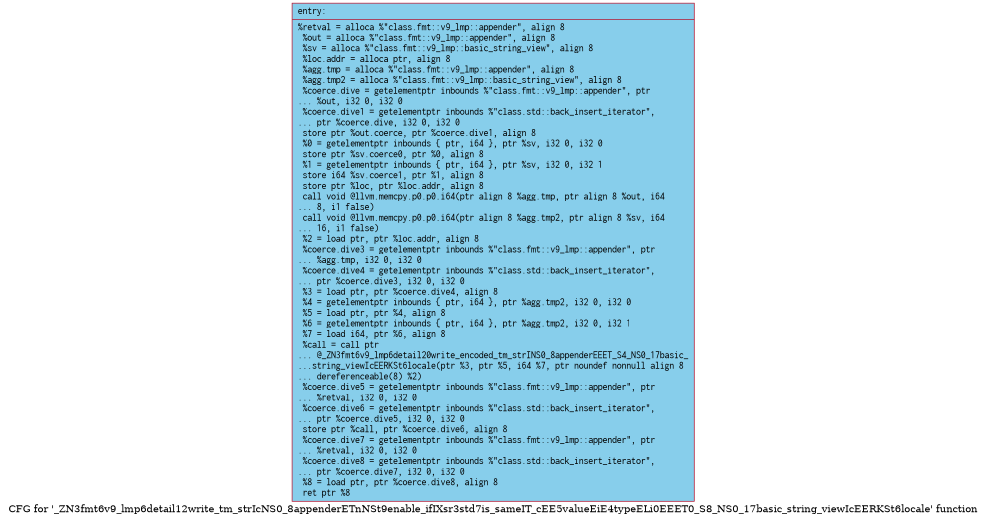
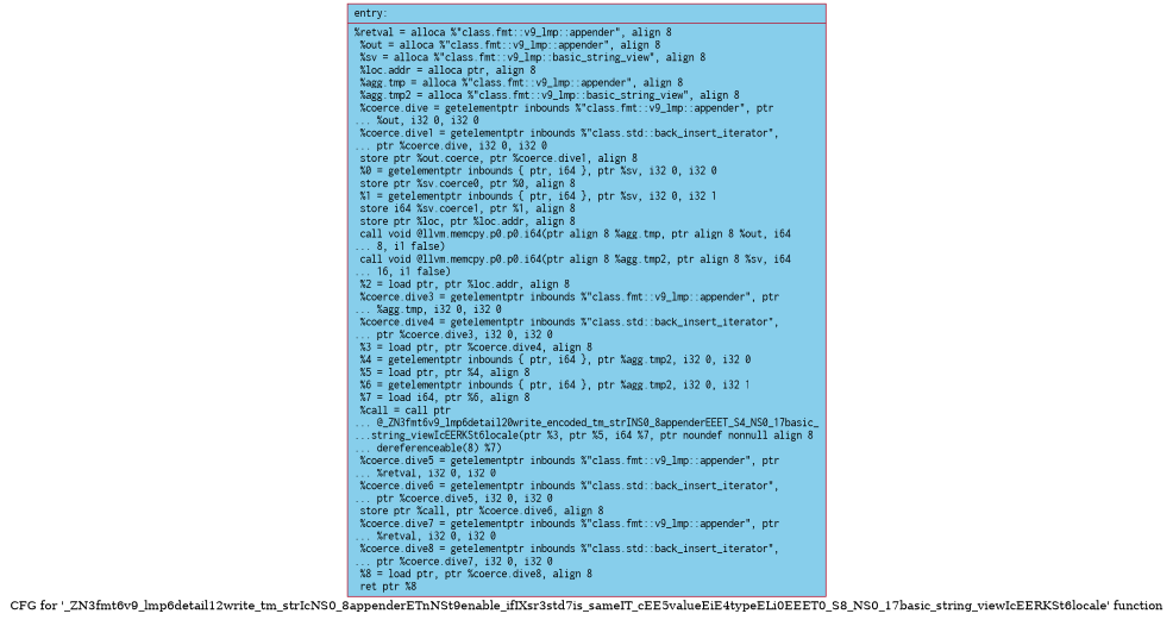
  digraph {
    label="CFG for '_ZN3fmt6v9_lmp6detail12write_tm_strIcNS0_8appenderETnNSt9enable_ifIXsr3std7is_sameIT_cEE5valueEiE4typeELi0EEET0_S8_NS0_17basic_string_viewIcEERKSt6locale' function"
-   n1 [color="#b70d28ff" fillcolor=skyblue fontname=Courier label="{entry:\l|  %retval = alloca %\"class.fmt::v9_lmp::appender\", align 8\l  %out = alloca %\"class.fmt::v9_lmp::appender\", align 8\l  %sv = alloca %\"class.fmt::v9_lmp::basic_string_view\", align 8\l  %loc.addr = alloca ptr, align 8\l  %agg.tmp = alloca %\"class.fmt::v9_lmp::appender\", align 8\l  %agg.tmp2 = alloca %\"class.fmt::v9_lmp::basic_string_view\", align 8\l  %coerce.dive = getelementptr inbounds %\"class.fmt::v9_lmp::appender\", ptr\l... %out, i32 0, i32 0\l  %coerce.dive1 = getelementptr inbounds %\"class.std::back_insert_iterator\",\l... ptr %coerce.dive, i32 0, i32 0\l  store ptr %out.coerce, ptr %coerce.dive1, align 8\l  %0 = getelementptr inbounds \{ ptr, i64 \}, ptr %sv, i32 0, i32 0\l  store ptr %sv.coerce0, ptr %0, align 8\l  %1 = getelementptr inbounds \{ ptr, i64 \}, ptr %sv, i32 0, i32 1\l  store i64 %sv.coerce1, ptr %1, align 8\l  store ptr %loc, ptr %loc.addr, align 8\l  call void @llvm.memcpy.p0.p0.i64(ptr align 8 %agg.tmp, ptr align 8 %out, i64\l... 8, i1 false)\l  call void @llvm.memcpy.p0.p0.i64(ptr align 8 %agg.tmp2, ptr align 8 %sv, i64\l... 16, i1 false)\l  %2 = load ptr, ptr %loc.addr, align 8\l  %coerce.dive3 = getelementptr inbounds %\"class.fmt::v9_lmp::appender\", ptr\l... %agg.tmp, i32 0, i32 0\l  %coerce.dive4 = getelementptr inbounds %\"class.std::back_insert_iterator\",\l... ptr %coerce.dive3, i32 0, i32 0\l  %3 = load ptr, ptr %coerce.dive4, align 8\l  %4 = getelementptr inbounds \{ ptr, i64 \}, ptr %agg.tmp2, i32 0, i32 0\l  %5 = load ptr, ptr %4, align 8\l  %6 = getelementptr inbounds \{ ptr, i64 \}, ptr %agg.tmp2, i32 0, i32 1\l  %7 = load i64, ptr %6, align 8\l  %call = call ptr\l... @_ZN3fmt6v9_lmp6detail20write_encoded_tm_strINS0_8appenderEEET_S4_NS0_17basic_\l...string_viewIcEERKSt6locale(ptr %3, ptr %5, i64 %7, ptr noundef nonnull align 8\l... dereferenceable(8) %2)\l  %coerce.dive5 = getelementptr inbounds %\"class.fmt::v9_lmp::appender\", ptr\l... %retval, i32 0, i32 0\l  %coerce.dive6 = getelementptr inbounds %\"class.std::back_insert_iterator\",\l... ptr %coerce.dive5, i32 0, i32 0\l  store ptr %call, ptr %coerce.dive6, align 8\l  %coerce.dive7 = getelementptr inbounds %\"class.fmt::v9_lmp::appender\", ptr\l... %retval, i32 0, i32 0\l  %coerce.dive8 = getelementptr inbounds %\"class.std::back_insert_iterator\",\l... ptr %coerce.dive7, i32 0, i32 0\l  %8 = load ptr, ptr %coerce.dive8, align 8\l  ret ptr %8\l}" shape=record style=filled]
+   n1 [color="#b70d28ff" fillcolor=skyblue fontname=Courier label="{entry:\l|  %retval = alloca %\"class.fmt::v9_lmp::appender\", align 8\l  %out = alloca %\"class.fmt::v9_lmp::appender\", align 8\l  %sv = alloca %\"class.fmt::v9_lmp::basic_string_view\", align 8\l  %loc.addr = alloca ptr, align 8\l  %agg.tmp = alloca %\"class.fmt::v9_lmp::appender\", align 8\l  %agg.tmp2 = alloca %\"class.fmt::v9_lmp::basic_string_view\", align 8\l  %coerce.dive = getelementptr inbounds %\"class.fmt::v9_lmp::appender\", ptr\l... %out, i32 0, i32 0\l  %coerce.dive1 = getelementptr inbounds %\"class.std::back_insert_iterator\",\l... ptr %coerce.dive, i32 0, i32 0\l  store ptr %out.coerce, ptr %coerce.dive1, align 8\l  %0 = getelementptr inbounds \{ ptr, i64 \}, ptr %sv, i32 0, i32 0\l  store ptr %sv.coerce0, ptr %0, align 8\l  %1 = getelementptr inbounds \{ ptr, i64 \}, ptr %sv, i32 0, i32 1\l  store i64 %sv.coerce1, ptr %1, align 8\l  store ptr %loc, ptr %loc.addr, align 8\l  call void @llvm.memcpy.p0.p0.i64(ptr align 8 %agg.tmp, ptr align 8 %out, i64\l... 8, i1 false)\l  call void @llvm.memcpy.p0.p0.i64(ptr align 8 %agg.tmp2, ptr align 8 %sv, i64\l... 16, i1 false)\l  %2 = load ptr, ptr %loc.addr, align 8\l  %coerce.dive3 = getelementptr inbounds %\"class.fmt::v9_lmp::appender\", ptr\l... %agg.tmp, i32 0, i32 0\l  %coerce.dive4 = getelementptr inbounds %\"class.std::back_insert_iterator\",\l... ptr %coerce.dive3, i32 0, i32 0\l  %3 = load ptr, ptr %coerce.dive4, align 8\l  %4 = getelementptr inbounds \{ ptr, i64 \}, ptr %agg.tmp2, i32 0, i32 0\l  %5 = load ptr, ptr %4, align 8\l  %6 = getelementptr inbounds \{ ptr, i64 \}, ptr %agg.tmp2, i32 0, i32 1\l  %7 = load i64, ptr %6, align 8\l  %call = call ptr\l... @_ZN3fmt6v9_lmp6detail20write_encoded_tm_strINS0_8appenderEEET_S4_NS0_17basic_\l...string_viewIcEERKSt6locale(ptr %3, ptr %5, i64 %7, ptr noundef nonnull align 8\l... dereferenceable(8) %7)\l  %coerce.dive5 = getelementptr inbounds %\"class.fmt::v9_lmp::appender\", ptr\l... %retval, i32 0, i32 0\l  %coerce.dive6 = getelementptr inbounds %\"class.std::back_insert_iterator\",\l... ptr %coerce.dive5, i32 0, i32 0\l  store ptr %call, ptr %coerce.dive6, align 8\l  %coerce.dive7 = getelementptr inbounds %\"class.fmt::v9_lmp::appender\", ptr\l... %retval, i32 0, i32 0\l  %coerce.dive8 = getelementptr inbounds %\"class.std::back_insert_iterator\",\l... ptr %coerce.dive7, i32 0, i32 0\l  %8 = load ptr, ptr %coerce.dive8, align 8\l  ret ptr %8\l}" shape=record style=filled]
  }
